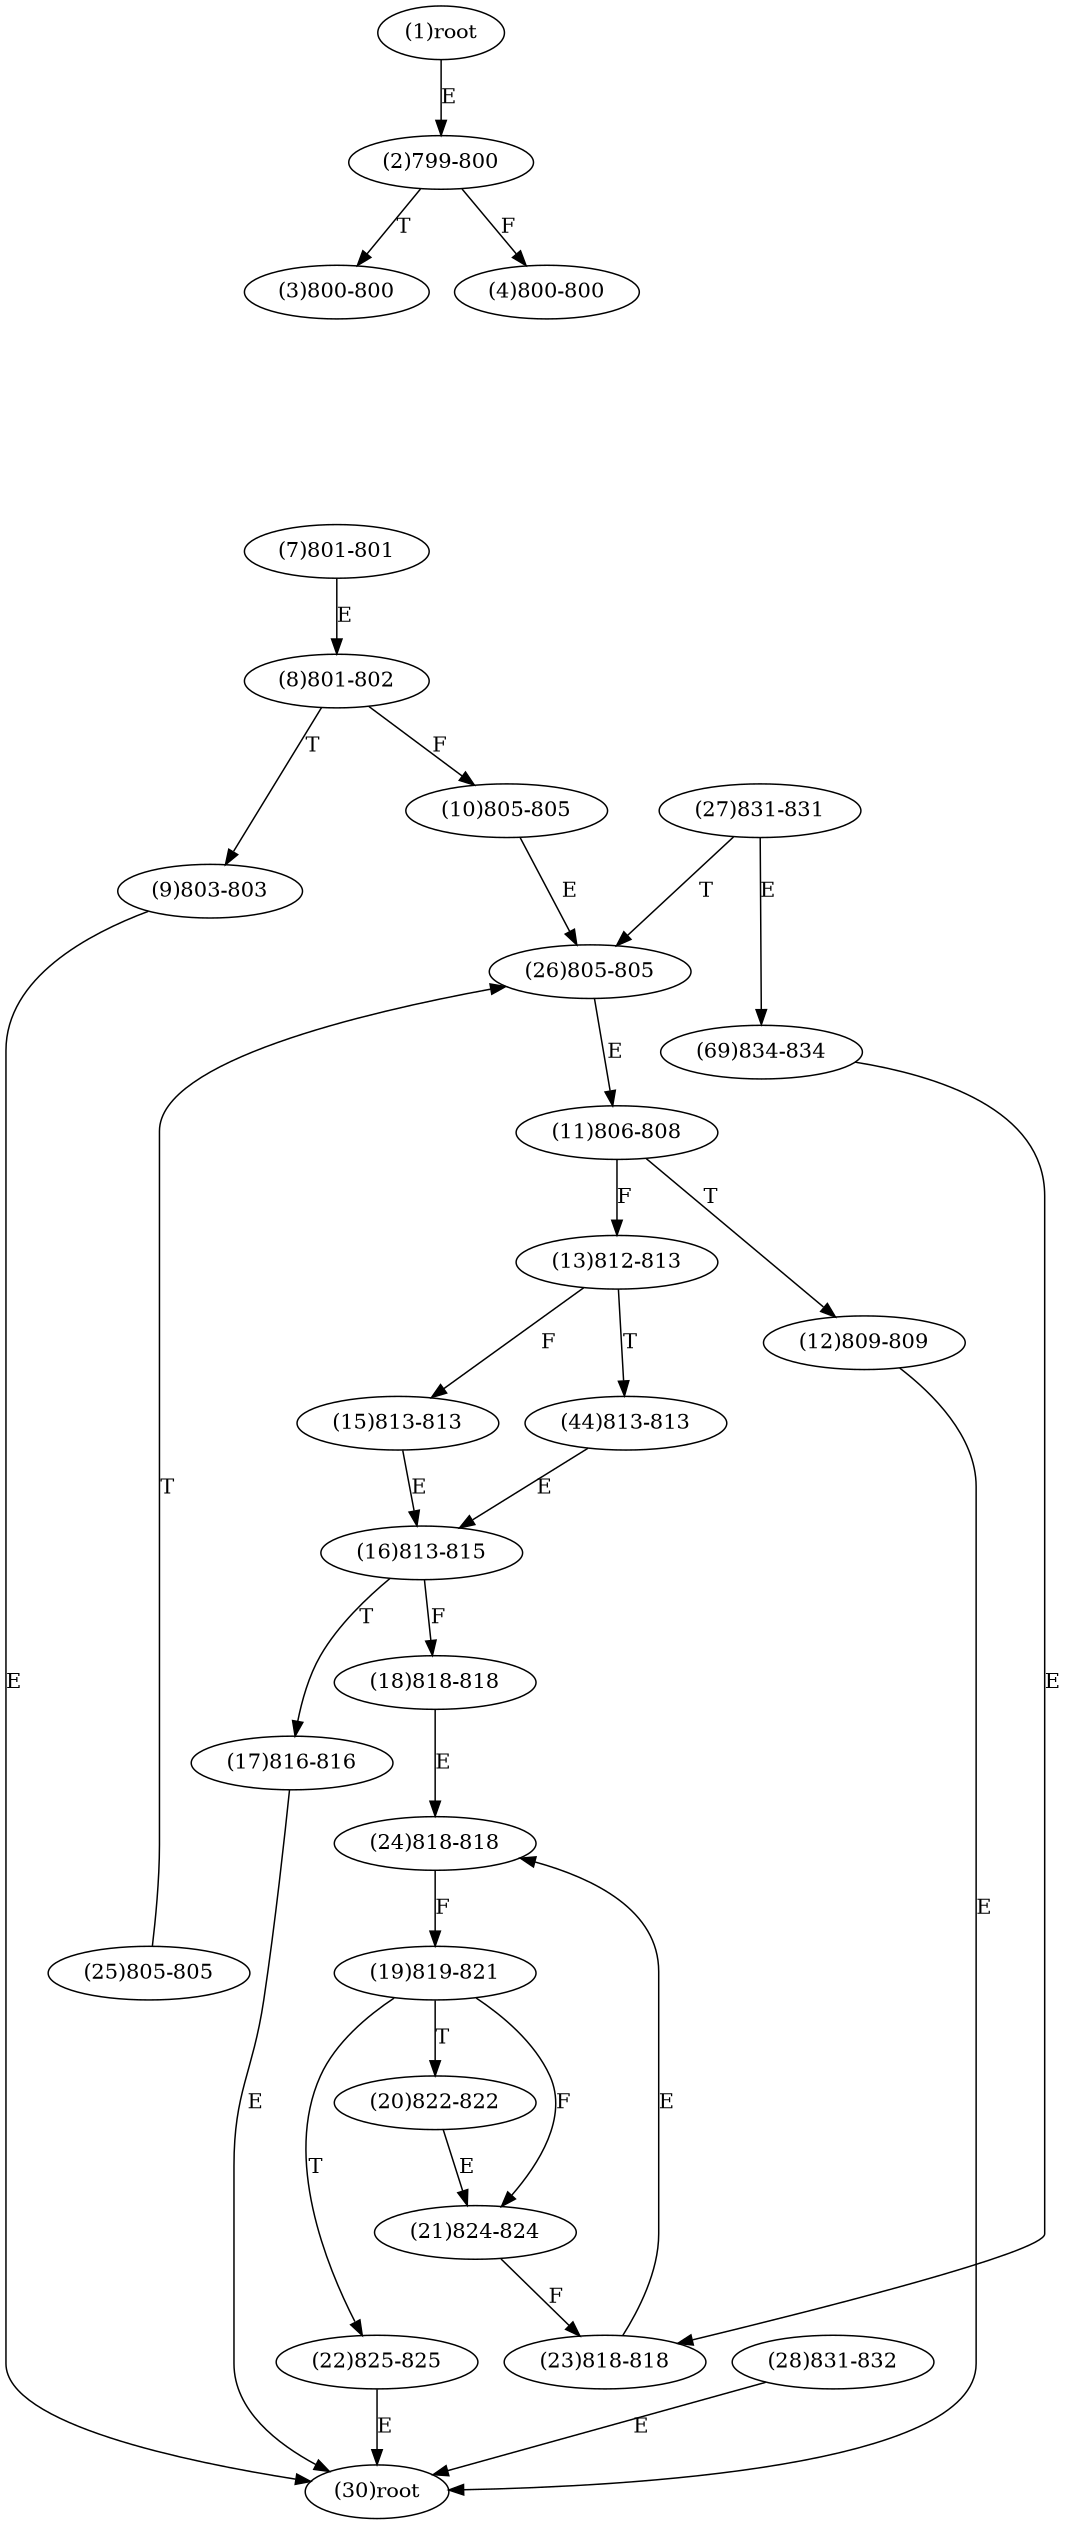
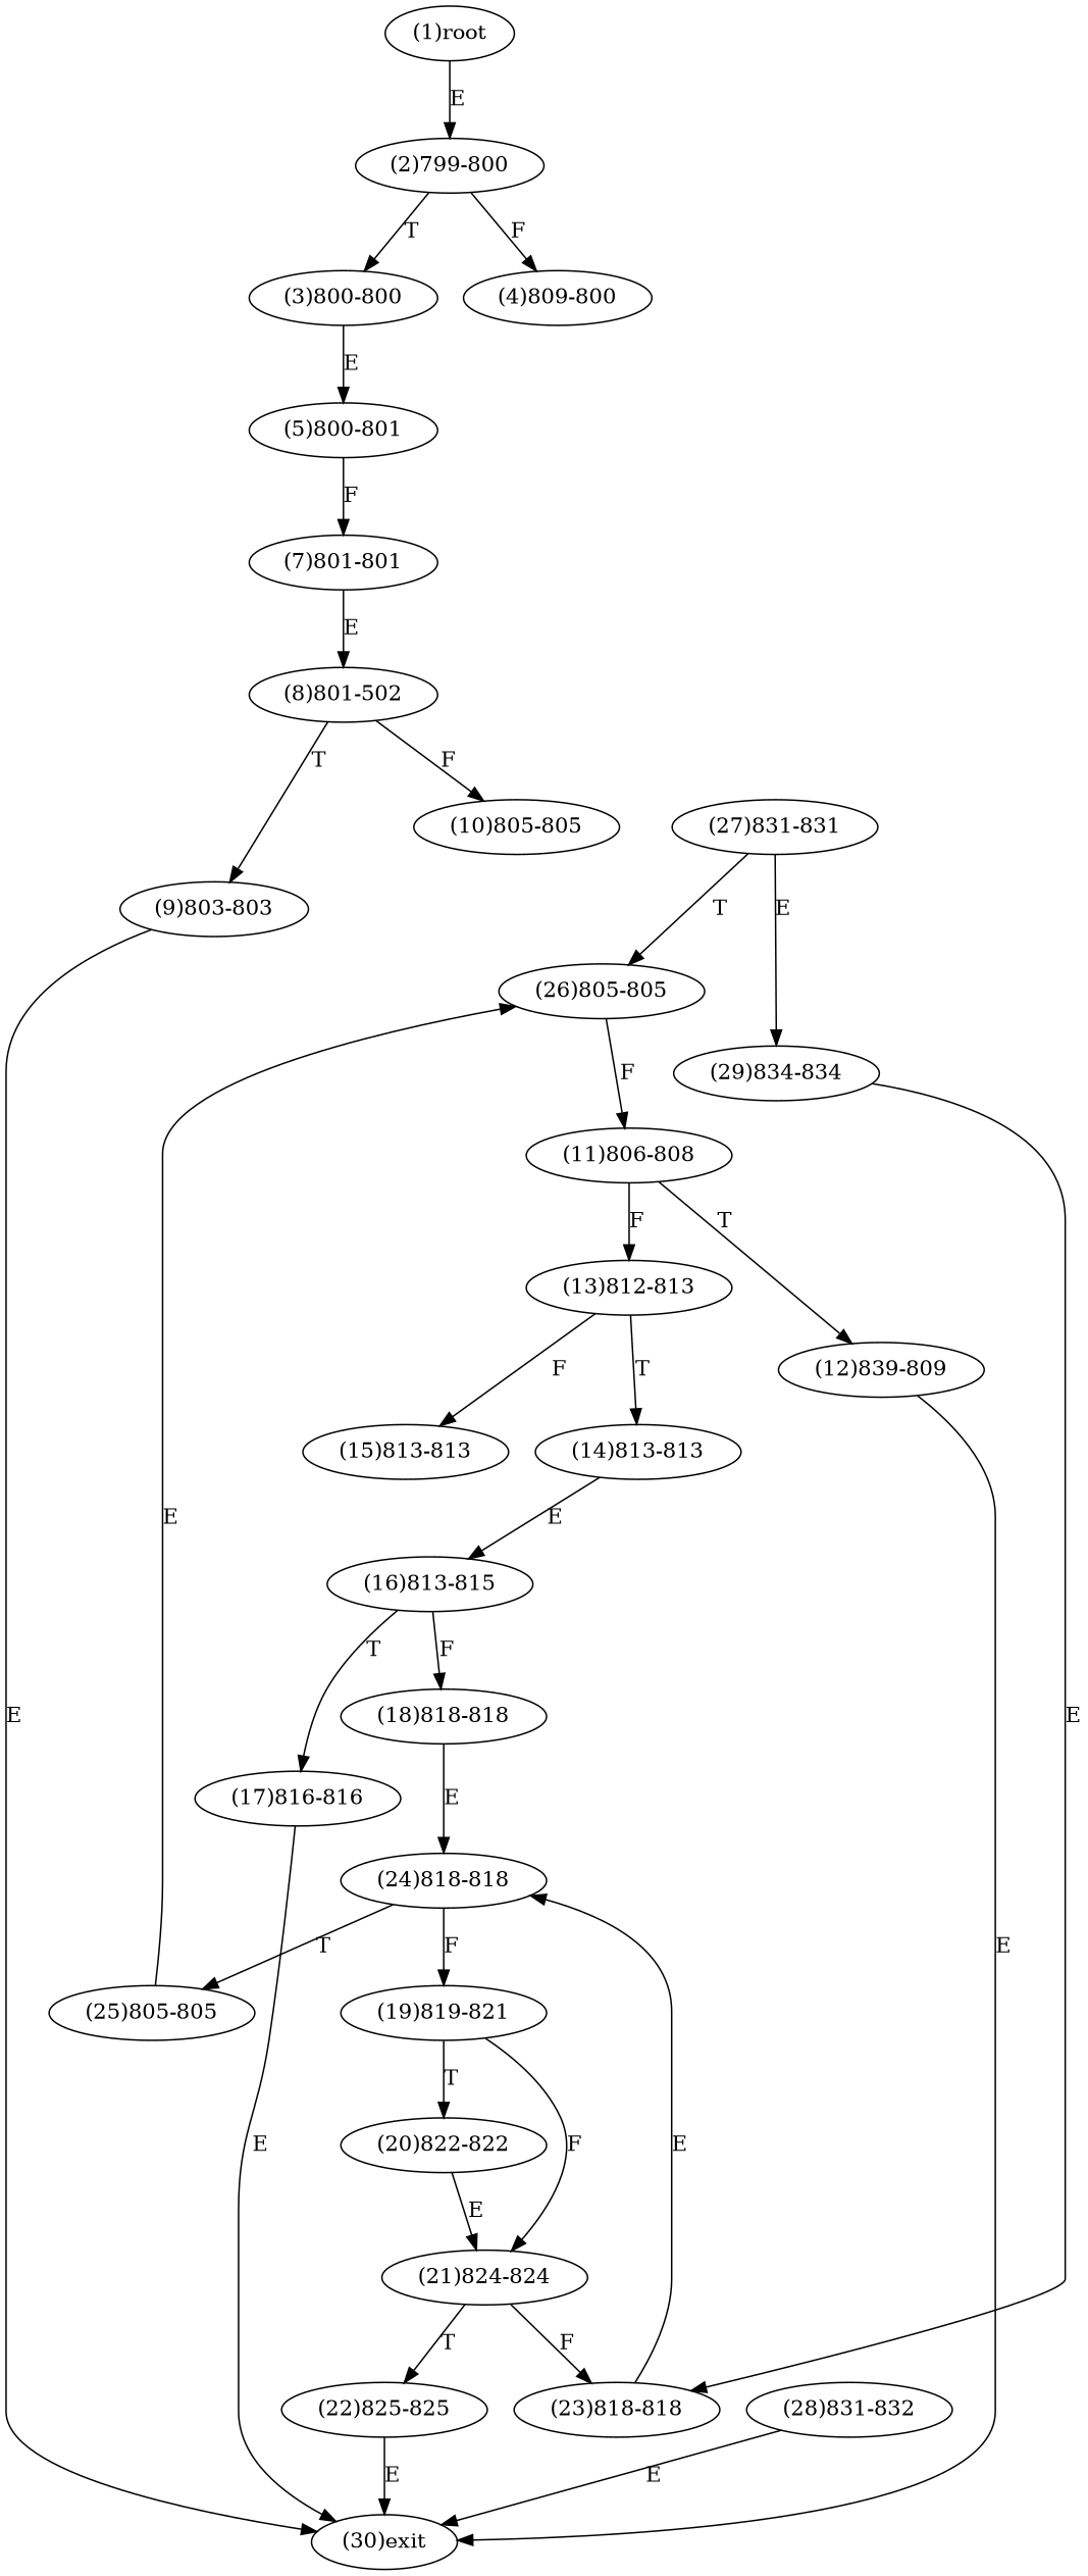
  digraph {
    n1 [label="(1)root"]
    n2 [label="(2)799-800"]
    n3 [label="(3)800-800"]
-   n4 [label="(4)800-800"]
+   n4 [label="(4)809-800"]
+   n5 [label="(5)800-801"]
    n6 [label="(7)801-801"]
-   n7 [label="(8)801-802"]
+   n7 [label="(8)801-502"]
    n8 [label="(9)803-803"]
    n9 [label="(10)805-805"]
-   n10 [label="(30)root"]
+   n10 [label="(30)exit"]
    n11 [label="(26)805-805"]
    n12 [label="(11)806-808"]
-   n13 [label="(12)809-809"]
+   n13 [label="(12)839-809"]
    n14 [label="(13)812-813"]
-   n15 [label="(44)813-813"]
+   n15 [label="(14)813-813"]
    n16 [label="(15)813-813"]
    n17 [label="(16)813-815"]
    n18 [label="(17)816-816"]
    n19 [label="(18)818-818"]
    n20 [label="(24)818-818"]
    n21 [label="(19)819-821"]
    n22 [label="(21)824-824"]
    n23 [label="(20)822-822"]
    n24 [label="(23)818-818"]
    n25 [label="(22)825-825"]
    n26 [label="(25)805-805"]
    n27 [label="(27)831-831"]
-   n28 [label="(69)834-834"]
+   n28 [label="(29)834-834"]
    n29 [label="(28)831-832"]
    n1 -> n2 [label=E]
    n2 -> n3 [label=T]
    n2 -> n4 [label=F]
+   n3 -> n5 [label=E]
+   n5 -> n6 [label=F]
    n6 -> n7 [label=E]
    n7 -> n8 [label=T]
    n7 -> n9 [label=F]
    n8 -> n10 [label=E]
-   n9 -> n11 [label=E]
-   n11 -> n12 [label=E]
+   n11 -> n12 [label=F]
    n12 -> n13 [label=T]
    n12 -> n14 [label=F]
    n13 -> n10 [label=E]
    n14 -> n15 [label=T]
    n14 -> n16 [label=F]
    n15 -> n17 [label=E]
-   n16 -> n17 [label=E]
    n17 -> n18 [label=T]
    n17 -> n19 [label=F]
    n18 -> n10 [label=E]
    n19 -> n20 [label=E]
    n20 -> n21 [label=F]
+   n20 -> n26 [label=T]
    n21 -> n22 [label=F]
    n21 -> n23 [label=T]
    n22 -> n24 [label=F]
-   n21 -> n25 [label=T]
+   n22 -> n25 [label=T]
    n23 -> n22 [label=E]
    n24 -> n20 [label=E]
    n25 -> n10 [label=E]
-   n26 -> n11 [label=T]
+   n26 -> n11 [label=E]
    n27 -> n11 [label=T]
    n27 -> n28 [label=E]
    n28 -> n24 [label=E]
    n29 -> n10 [label=E]
  }
